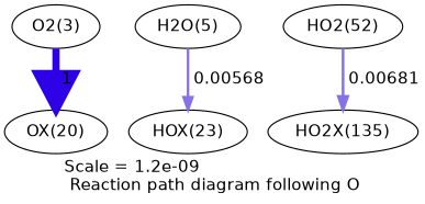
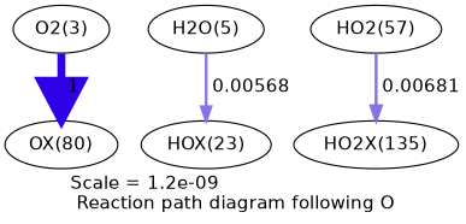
  digraph {
    fontname=Helvetica
    label="Scale = 1.2e-09\l Reaction path diagram following O"
    node [fontname=Helvetica]
    edge [fontname=Helvetica]
    n1 [label="O2(3)"]
-   n2 [label="OX(20)"]
+   n2 [label="OX(80)"]
    n3 [label="HOX(23)"]
    n4 [label="H2O(5)"]
-   n5 [label="HO2(52)"]
+   n5 [label="HO2(57)"]
    n6 [label="HO2X(135)"]
    n1 -> n2 [arrowsize=3 color="0.7, 1.5, 0.9" label=" 1" penwidth=6]
    n4 -> n3 [arrowsize=1.05 color="0.7, 0.506, 0.9" label=" 0.00568" penwidth=2.1]
    n5 -> n6 [arrowsize=1.12 color="0.7, 0.507, 0.9" label=" 0.00681" penwidth=2.23]
  }
